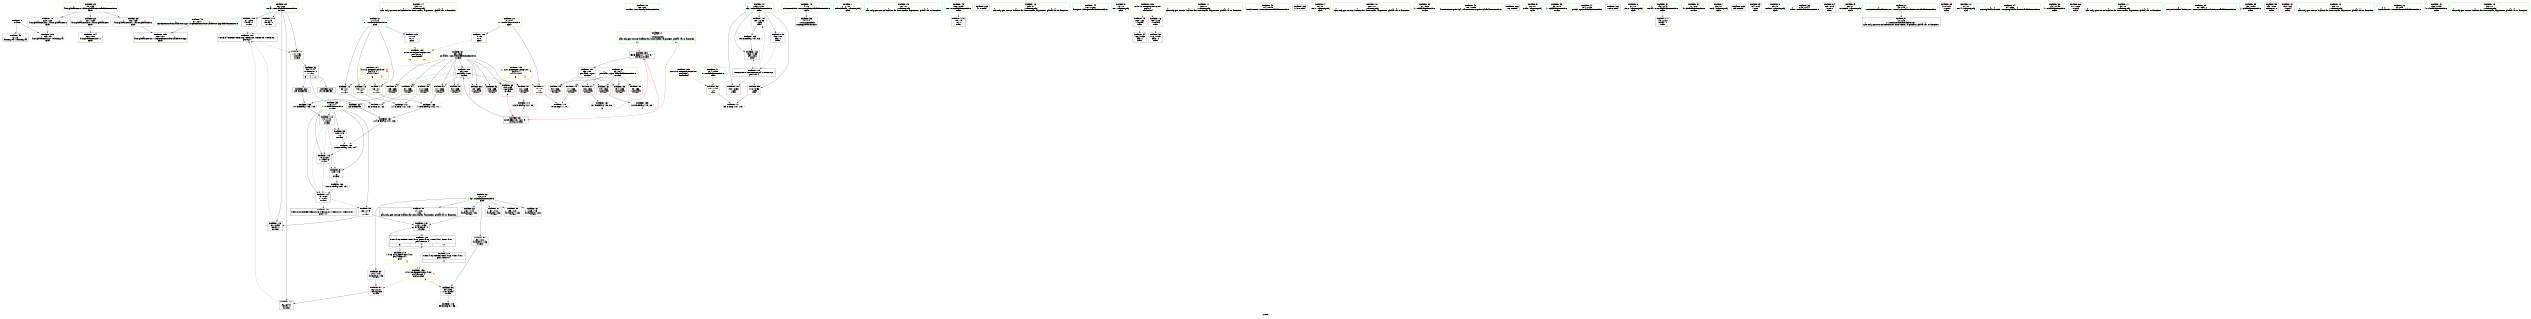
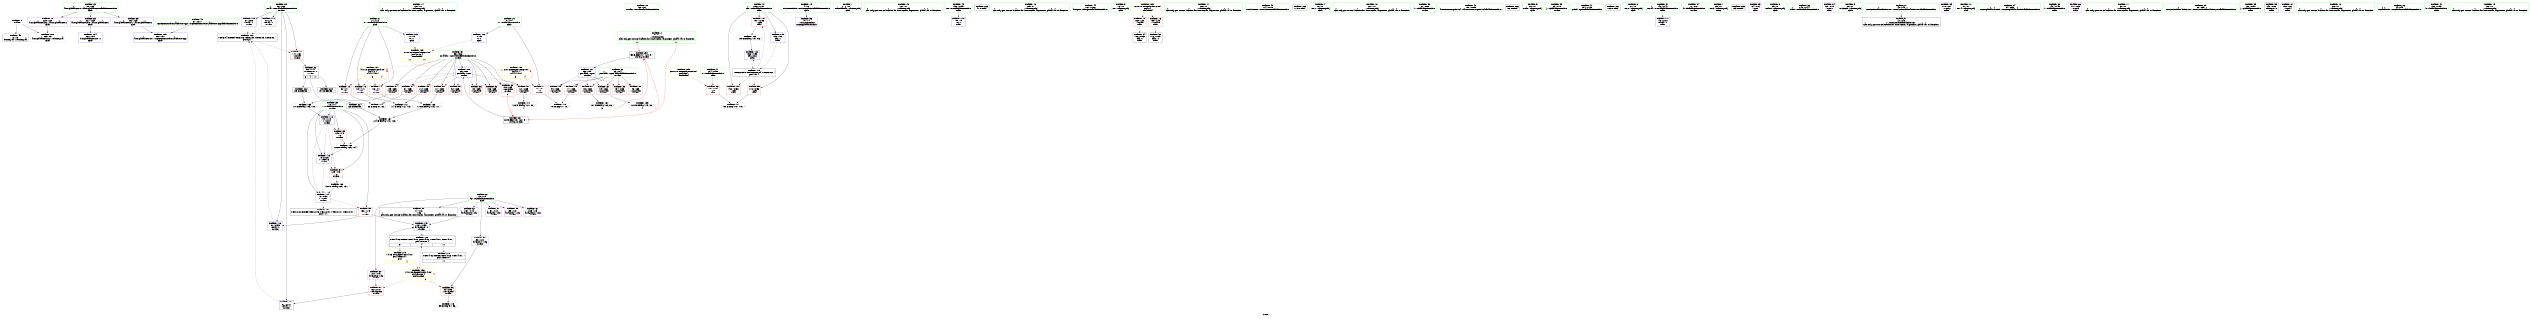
  digraph {
    label=SVFG
    node [color=green shape=record]
    edge [style=solid]
    n1 [color=grey label="{NodeID: 0\nNullPtr}"]
    n2 [color=black label="{NodeID: 49\n2\<--3\ndummyVal\<--dummyVal\n}"]
    n3 [color=blue label="{NodeID: 106\n223\<--3\nllvm.global_ctors_2\<--dummyVal\nGlob }" style=dotted]
    n4 [color=black label="{NodeID: 180\nMR_6V_4 = PHI(MR_6V_6, MR_6V_3, MR_6V_5, MR_6V_2, )\npts\{62 \}\n}"]
    n5 [color=red label="{NodeID: 77\n141\<--61\n\<--retval\n_Z1fxx\n}"]
    n6 [color=black label="{NodeID: 52\n58\<--141\n_Z1fxx_ret\<--\n_Z1fxx\n|{<s0>3|<s1>4|<s2>11}}"]
    n7 [color=black label="{NodeID: 222\n109 = PHI(58, )\n}"]
    n8 [color=black label="{NodeID: 224\n123 = PHI(58, )\n}"]
    n9 [color=black label="{NodeID: 228\n191 = PHI(58, )\n}"]
    n10 [color=red label="{NodeID: 97\n102\<--101\n\<--arrayidx8\n_Z1fxx\n}"]
    n11 [color=blue label="{NodeID: 111\n61\<--102\nretval\<--\n_Z1fxx\n}"]
    n12 [label="{NodeID: 14\n131\<--1\n\<--dummyObj\nCan only get source location for instruction, argument, global var or function.}"]
    n13 [label="{NodeID: 28\n56\<--57\n_Z1fxx\<--_Z1fxx_field_insensitive\n}"]
    n14 [label="{NodeID: 42\n156\<--157\ncas\<--cas_field_insensitive\nmain\n}"]
    n15 [color=red label="{NodeID: 99\n178\<--156\n\<--cas\nmain\n}"]
    n16 [color=red label="{NodeID: 100\n190\<--156\n\<--cas\nmain\n}"]
    n17 [color=red label="{NodeID: 101\n197\<--156\n\<--cas\nmain\n}"]
    n18 [color=blue label="{NodeID: 119\n156\<--86\ncas\<--\nmain\n}"]
    n19 [color=blue label="{NodeID: 120\n156\<--198\ncas\<--inc\nmain\n}"]
    n20 [color=grey label="{NodeID: 171\n180 = cmp(178, 179, )\n}"]
    n21 [color=grey label="{NodeID: 163\n198 = Binary(197, 86, )\n}"]
    n22 [color=black label="{NodeID: 179\nMR_22V_3 = PHI(MR_22V_4, MR_22V_2, )\npts\{157 \}\n}"]
    n23 [color=grey label="{NodeID: 165\n110 = Binary(105, 109, )\n}"]
    n24 [color=blue label="{NodeID: 112\n73\<--110\nr\<--mul\n_Z1fxx\n}"]
    n25 [color=blue label="{NodeID: 113\n73\<--126\nr\<--add16\n_Z1fxx\n}"]
    n26 [color=red label="{NodeID: 93\n125\<--73\n\<--r\n_Z1fxx\n}"]
    n27 [color=red label="{NodeID: 94\n129\<--73\n\<--r\n_Z1fxx\n}"]
    n28 [color=blue label="{NodeID: 114\n73\<--130\nr\<--rem\n_Z1fxx\n}"]
    n29 [color=purple label="{NodeID: 56\n40\<--4\n\<--_ZStL8__ioinit\n__cxx_global_var_init\n}"]
    n30 [color=purple label="{NodeID: 70\n223\<--29\nllvm.global_ctors_2\<--llvm.global_ctors\nGlob }"]
    n31 [color=grey label="{NodeID: 167\n124 = Binary(118, 123, )\n}"]
    n32 [color=grey label="{NodeID: 168\n126 = Binary(125, 124, )\n}"]
    n33 [color=red label="{NodeID: 84\n81\<--65\n\<--cov.addr\n_Z1fxx\n}"]
    n34 [color=grey label="{NodeID: 174\n83 = cmp(81, 82, )\n}"]
    n35 [label="{NodeID: 1\n7\<--1\n__dso_handle\<--dummyObj\nGlob }"]
    n36 [color=black label="{NodeID: 181\nMR_12V_2 = PHI(MR_12V_6, MR_12V_1, MR_12V_1, MR_12V_1, )\npts\{74 \}\n}"]
    n37 [color=red label="{NodeID: 98\n179\<--154\n\<--T\nmain\n}"]
    n38 [label="{NodeID: 15\n161\<--1\n\<--dummyObj\nCan only get source location for instruction, argument, global var or function.}"]
    n39 [color=grey label="{NodeID: 162\n130 = Binary(129, 131, )\n}"]
    n40 [color=red label="{NodeID: 95\n133\<--73\n\<--r\n_Z1fxx\n}"]
    n41 [color=blue label="{NodeID: 116\n61\<--133\nretval\<--\n_Z1fxx\n}"]
    n42 [color=blue label="{NodeID: 115\n137\<--133\narrayidx19\<--\n_Z1fxx\n}"]
    n43 [label="{NodeID: 29\n61\<--62\nretval\<--retval_field_insensitive\n_Z1fxx\n}"]
    n44 [color=blue label="{NodeID: 109\n61\<--86\nretval\<--\n_Z1fxx\n}"]
    n45 [color=blue label="{NodeID: 110\n61\<--9\nretval\<--\n_Z1fxx\n}"]
    n46 [label="{NodeID: 43\n158\<--159\nret\<--ret_field_insensitive\nmain\n}"]
    n47 [color=blue label="{NodeID: 118\n158\<--9\nret\<--\nmain\n}"]
    n48 [color=black label="{NodeID: 223\n41 = PHI()\n}"]
    n49 [color=purple label="{NodeID: 57\n91\<--13\narrayidx\<--dp\n_Z1fxx\n}"]
    n50 [color=red label="{NodeID: 71\n78\<--8\n\<--n\n_Z1fxx\n}"]
    n51 [color=grey label="{NodeID: 175\n79 = cmp(77, 78, )\n}"]
    n52 [color=red label="{NodeID: 85\n92\<--65\n\<--cov.addr\n_Z1fxx\n}"]
    n53 [label="{NodeID: 2\n9\<--1\n\<--dummyObj\nCan only get source location for instruction, argument, global var or function.|{<s0>11|<s1>11}}"]
    n54 [color=black label="{NodeID: 230\n59 = PHI(107, 120, 9, )\n0th arg _Z1fxx }"]
    n55 [color=black label="{NodeID: 231\n60 = PHI(108, 122, 9, )\n1st arg _Z1fxx }"]
    n56 [color=blue label="{NodeID: 107\n63\<--59\npos.addr\<--pos\n_Z1fxx\n}"]
    n57 [color=blue label="{NodeID: 108\n65\<--60\ncov.addr\<--cov\n_Z1fxx\n}"]
    n58 [color=red label="{NodeID: 78\n77\<--63\n\<--pos.addr\n_Z1fxx\n}"]
    n59 [color=red label="{NodeID: 79\n90\<--63\n\<--pos.addr\n_Z1fxx\n}"]
    n60 [color=red label="{NodeID: 80\n98\<--63\n\<--pos.addr\n_Z1fxx\n}"]
    n61 [color=red label="{NodeID: 81\n106\<--63\n\<--pos.addr\n_Z1fxx\n}"]
    n62 [color=red label="{NodeID: 82\n119\<--63\n\<--pos.addr\n_Z1fxx\n}"]
    n63 [color=red label="{NodeID: 83\n134\<--63\n\<--pos.addr\n_Z1fxx\n}"]
    n64 [color=red label="{NodeID: 86\n100\<--65\n\<--cov.addr\n_Z1fxx\n}"]
    n65 [color=red label="{NodeID: 87\n105\<--65\n\<--cov.addr\n_Z1fxx\n}"]
    n66 [color=red label="{NodeID: 88\n108\<--65\n\<--cov.addr\n_Z1fxx\n|{<s0>3}}"]
    n67 [color=red label="{NodeID: 89\n112\<--65\n\<--cov.addr\n_Z1fxx\n}"]
    n68 [color=red label="{NodeID: 90\n117\<--65\n\<--cov.addr\n_Z1fxx\n}"]
    n69 [color=red label="{NodeID: 91\n121\<--65\n\<--cov.addr\n_Z1fxx\n}"]
    n70 [color=red label="{NodeID: 92\n136\<--65\n\<--cov.addr\n_Z1fxx\n}"]
    n71 [color=black label="{NodeID: 182\nMR_14V_2 = PHI(MR_14V_6, MR_14V_1, MR_14V_1, MR_14V_1, )\npts\{150000 \}\n|{<s0>3|<s1>4|<s2>11}}"]
    n72 [color=yellow label="{NodeID: 219\n14V_3 = CSCHI(MR_14V_1)\npts\{150000 \}\nCS[]|{|<s1>4}}" style=double]
    n73 [color=black label="{NodeID: 178\nMR_14V_2 = PHI(MR_14V_3, MR_14V_1, )\npts\{150000 \}\n|{<s0>11}}"]
    n74 [color=yellow label="{NodeID: 196\n14V_1 = ENCHI(MR_14V_0)\npts\{150000 \}\nFun[_Z1fxx]|{|<s3>3}}" style=double]
    n75 [color=red label="{NodeID: 96\n94\<--93\n\<--arrayidx4\n_Z1fxx\n}"]
    n76 [label="{NodeID: 16\n185\<--1\n\<--dummyObj\nCan only get source location for instruction, argument, global var or function.}"]
    n77 [color=grey label="{NodeID: 173\n95 = cmp(94, 96, )\n}"]
    n78 [label="{NodeID: 30\n63\<--64\npos.addr\<--pos.addr_field_insensitive\n_Z1fxx\n}"]
    n79 [color=grey label="{NodeID: 164\n107 = Binary(106, 86, )\n|{<s0>3}}"]
    n80 [color=grey label="{NodeID: 169\n120 = Binary(119, 86, )\n|{<s0>4}}"]
    n81 [label="{NodeID: 44\n167\<--168\nfreopen\<--freopen_field_insensitive\n}"]
    n82 [color=purple label="{NodeID: 58\n93\<--13\narrayidx4\<--dp\n_Z1fxx\n}"]
    n83 [color=red label="{NodeID: 72\n82\<--11\n\<--m\n_Z1fxx\n}"]
    n84 [label="{NodeID: 3\n16\<--1\n.str\<--dummyObj\nGlob }"]
    n85 [color=yellow label="{NodeID: 183\n16V_1 = ENCHI(MR_16V_0)\npts\{1 \}\nFun[main]}" style=double]
    n86 [color=red label="{NodeID: 75\n163\<--20\n\<--stdin\nmain\n}"]
    n87 [color=red label="{NodeID: 76\n169\<--25\n\<--stdout\nmain\n}"]
    n88 [color=black label="{NodeID: 54\n166\<--163\ncall\<--\nmain\n}"]
    n89 [color=black label="{NodeID: 55\n172\<--169\ncall1\<--\nmain\n}"]
    n90 [label="{NodeID: 17\n186\<--1\n\<--dummyObj\nCan only get source location for instruction, argument, global var or function.}"]
    n91 [label="{NodeID: 31\n65\<--66\ncov.addr\<--cov.addr_field_insensitive\n_Z1fxx\n}"]
    n92 [color=grey label="{NodeID: 172\n114 = cmp(112, 113, )\n}"]
    n93 [color=grey label="{NodeID: 166\n118 = Binary(116, 117, )\n}"]
    n94 [color=grey label="{NodeID: 170\n122 = Binary(121, 86, )\n|{<s0>4}}"]
    n95 [label="{NodeID: 45\n174\<--175\n_ZNSirsERx\<--_ZNSirsERx_field_insensitive\n}"]
    n96 [color=black label="{NodeID: 225\n173 = PHI()\n}"]
    n97 [color=purple label="{NodeID: 59\n99\<--13\narrayidx7\<--dp\n_Z1fxx\n}"]
    n98 [color=red label="{NodeID: 73\n113\<--11\n\<--m\n_Z1fxx\n}"]
    n99 [label="{NodeID: 4\n18\<--1\n.str.1\<--dummyObj\nGlob }"]
    n100 [label="{NodeID: 18\n187\<--1\n\<--dummyObj\nCan only get source location for instruction, argument, global var or function.}"]
    n101 [label="{NodeID: 32\n67\<--68\ni\<--i_field_insensitive\n_Z1fxx\n}"]
    n102 [label="{NodeID: 46\n188\<--189\nllvm.memset.p0i8.i64\<--llvm.memset.p0i8.i64_field_insensitive\n}"]
    n103 [color=black label="{NodeID: 226\n182 = PHI()\n}"]
    n104 [color=purple label="{NodeID: 60\n101\<--13\narrayidx8\<--dp\n_Z1fxx\n}"]
    n105 [color=red label="{NodeID: 74\n116\<--11\n\<--m\n_Z1fxx\n}"]
    n106 [label="{NodeID: 5\n20\<--1\nstdin\<--dummyObj\nGlob }"]
    n107 [color=yellow label="{NodeID: 185\n20V_1 = ENCHI(MR_20V_0)\npts\{155 \}\nFun[main]}" style=double]
    n108 [color=blue label="{NodeID: 102\n8\<--9\nn\<--\nGlob }"]
    n109 [color=yellow label="{NodeID: 189\n27V_1 = ENCHI(MR_27V_0)\npts\{10 12 \}\nFun[main]|{<s0>11|<s1>11}}" style=double]
    n110 [color=yellow label="{NodeID: 190\n2V_1 = ENCHI(MR_2V_0)\npts\{10 \}\nFun[_Z1fxx]|{|<s1>3|<s2>4}}" style=double]
    n111 [color=yellow label="{NodeID: 191\n4V_1 = ENCHI(MR_4V_0)\npts\{12 \}\nFun[_Z1fxx]|{|<s3>3|<s4>4}}" style=double]
    n112 [label="{NodeID: 19\n4\<--6\n_ZStL8__ioinit\<--_ZStL8__ioinit_field_insensitive\nGlob }"]
    n113 [label="{NodeID: 33\n69\<--70\nj\<--j_field_insensitive\n_Z1fxx\n}"]
    n114 [label="{NodeID: 47\n194\<--195\nprintf\<--printf_field_insensitive\n}"]
    n115 [color=black label="{NodeID: 227\n183 = PHI()\n}"]
    n116 [color=purple label="{NodeID: 61\n135\<--13\narrayidx18\<--dp\n_Z1fxx\n}"]
    n117 [label="{NodeID: 6\n21\<--1\n.str.2\<--dummyObj\nGlob }"]
    n118 [color=blue label="{NodeID: 103\n11\<--9\nm\<--\nGlob }"]
    n119 [label="{NodeID: 20\n8\<--10\nn\<--n_field_insensitive\nGlob }"]
    n120 [color=blue label="{NodeID: 117\n146\<--161\nretval\<--\nmain\n}"]
    n121 [label="{NodeID: 34\n71\<--72\nk\<--k_field_insensitive\n_Z1fxx\n}"]
    n122 [label="{NodeID: 48\n31\<--217\n_GLOBAL__sub_I_Sakib_0_0.cpp\<--_GLOBAL__sub_I_Sakib_0_0.cpp_field_insensitive\n}"]
    n123 [color=blue label="{NodeID: 105\n222\<--31\nllvm.global_ctors_1\<--_GLOBAL__sub_I_Sakib_0_0.cpp\nGlob }"]
    n124 [color=purple label="{NodeID: 62\n137\<--13\narrayidx19\<--dp\n_Z1fxx\n}"]
-   n125 [label="{NodeID: 7\n23\<--1\n.str.3\<--dummyObj\nGlob }"]
+   n125 [label="{NodeID: 7\n23\<--1\n.str.3\<--dummyObj\nInitC }"]
    n126 [color=blue label="{NodeID: 104\n221\<--30\nllvm.global_ctors_0\<--\nGlob }"]
    n127 [label="{NodeID: 21\n11\<--12\nm\<--m_field_insensitive\nGlob }"]
    n128 [label="{NodeID: 35\n73\<--74\nr\<--r_field_insensitive\n_Z1fxx\n}"]
    n129 [color=black label="{NodeID: 229\n193 = PHI()\n}"]
    n130 [color=purple label="{NodeID: 63\n164\<--16\n\<--.str\nmain\n}"]
    n131 [label="{NodeID: 8\n25\<--1\nstdout\<--dummyObj\nGlob }"]
    n132 [label="{NodeID: 22\n13\<--15\ndp\<--dp_field_insensitive\nGlob }"]
    n133 [color=black label="{NodeID: 50\n14\<--13\n\<--dp\nCan only get source location for instruction, argument, global var or function.}"]
    n134 [label="{NodeID: 36\n143\<--144\nmain\<--main_field_insensitive\n}"]
    n135 [color=purple label="{NodeID: 64\n165\<--18\n\<--.str.1\nmain\n}"]
    n136 [label="{NodeID: 9\n26\<--1\n_ZSt3cin\<--dummyObj\nGlob }"]
    n137 [label="{NodeID: 23\n29\<--33\nllvm.global_ctors\<--llvm.global_ctors_field_insensitive\nGlob }"]
    n138 [color=purple label="{NodeID: 68\n221\<--29\nllvm.global_ctors_0\<--llvm.global_ctors\nGlob }"]
    n139 [color=purple label="{NodeID: 69\n222\<--29\nllvm.global_ctors_1\<--llvm.global_ctors\nGlob }"]
    n140 [label="{NodeID: 37\n146\<--147\nretval\<--retval_field_insensitive\nmain\n}"]
    n141 [color=black label="{NodeID: 51\n42\<--43\n\<--_ZNSt8ios_base4InitD1Ev\nCan only get source location for instruction, argument, global var or function.}"]
    n142 [color=purple label="{NodeID: 65\n170\<--21\n\<--.str.2\nmain\n}"]
    n143 [label="{NodeID: 10\n27\<--1\n.str.4\<--dummyObj\nGlob }"]
    n144 [label="{NodeID: 24\n34\<--35\n__cxx_global_var_init\<--__cxx_global_var_init_field_insensitive\n}"]
    n145 [label="{NodeID: 38\n148\<--149\ni\<--i_field_insensitive\nmain\n}"]
    n146 [color=purple label="{NodeID: 66\n171\<--23\n\<--.str.3\nmain\n}"]
    n147 [label="{NodeID: 11\n30\<--1\n\<--dummyObj\nCan only get source location for instruction, argument, global var or function.}"]
    n148 [label="{NodeID: 25\n38\<--39\n_ZNSt8ios_base4InitC1Ev\<--_ZNSt8ios_base4InitC1Ev_field_insensitive\n}"]
    n149 [label="{NodeID: 39\n150\<--151\nj\<--j_field_insensitive\nmain\n}"]
    n150 [color=black label="{NodeID: 53\n145\<--161\nmain_ret\<--\nmain\n}"]
    n151 [color=purple label="{NodeID: 67\n192\<--27\n\<--.str.4\nmain\n}"]
    n152 [label="{NodeID: 12\n86\<--1\n\<--dummyObj\nCan only get source location for instruction, argument, global var or function.}"]
    n153 [label="{NodeID: 26\n44\<--45\n__cxa_atexit\<--__cxa_atexit_field_insensitive\n}"]
    n154 [label="{NodeID: 40\n152\<--153\nk\<--k_field_insensitive\nmain\n}"]
    n155 [label="{NodeID: 13\n96\<--1\n\<--dummyObj\nCan only get source location for instruction, argument, global var or function.}"]
    n156 [label="{NodeID: 27\n43\<--49\n_ZNSt8ios_base4InitD1Ev\<--_ZNSt8ios_base4InitD1Ev_field_insensitive\n}"]
    n157 [label="{NodeID: 41\n154\<--155\nT\<--T_field_insensitive\nmain\n}"]
    n1 -> n2
    n1 -> n3
    n4 -> n5 [style=dashed]
    n5 -> n6
    n6 -> n7 [color=blue tailport=s0]
    n6 -> n8 [color=blue tailport=s1]
    n6 -> n9 [color=blue tailport=s2]
    n7 -> n23
    n8 -> n31
    n10 -> n11
    n11 -> n4 [style=dashed]
    n14 -> n15
    n14 -> n16
    n14 -> n17
    n14 -> n18
-   n14 -> n19
    n15 -> n20
    n17 -> n21
    n18 -> n22 [style=dashed]
    n19 -> n22 [style=dashed]
    n21 -> n19
    n22 -> n15 [style=dashed]
    n22 -> n16 [style=dashed]
    n22 -> n17 [style=dashed]
    n22 -> n19 [style=dashed]
    n23 -> n24
    n24 -> n25 [style=dashed]
    n24 -> n26 [style=dashed]
    n24 -> n27 [style=dashed]
    n24 -> n28 [style=dashed]
    n25 -> n27 [style=dashed]
    n25 -> n28 [style=dashed]
    n26 -> n32
    n27 -> n39
    n28 -> n36 [style=dashed]
    n28 -> n40 [style=dashed]
    n30 -> n3
    n31 -> n32
    n32 -> n25
    n33 -> n34
    n37 -> n20
    n39 -> n28
    n40 -> n41
    n40 -> n42
    n41 -> n4 [style=dashed]
    n42 -> n71 [style=dashed]
    n43 -> n5
    n43 -> n11
    n43 -> n41
    n43 -> n44
    n43 -> n45
    n44 -> n4 [style=dashed]
    n45 -> n4 [style=dashed]
    n46 -> n47
    n50 -> n51
    n53 -> n54 [color=red tailport=s0]
    n53 -> n55 [color=red tailport=s1]
    n54 -> n56
    n55 -> n57
    n56 -> n58 [style=dashed]
    n56 -> n59 [style=dashed]
    n56 -> n60 [style=dashed]
    n56 -> n61 [style=dashed]
    n56 -> n62 [style=dashed]
    n56 -> n63 [style=dashed]
    n57 -> n33 [style=dashed]
    n57 -> n52 [style=dashed]
    n57 -> n64 [style=dashed]
    n57 -> n65 [style=dashed]
    n57 -> n66 [style=dashed]
    n57 -> n67 [style=dashed]
    n57 -> n68 [style=dashed]
    n57 -> n69 [style=dashed]
    n57 -> n70 [style=dashed]
    n58 -> n51
    n61 -> n79
    n62 -> n80
    n65 -> n23
    n66 -> n55 [color=red tailport=s0]
    n67 -> n92
    n68 -> n93
    n69 -> n94
    n71 -> n42 [color=blue style=dashed tailport=s1]
    n71 -> n72 [color=blue style=dashed tailport=s0]
    n71 -> n73 [color=blue style=dashed tailport=s2]
    n72 -> n42 [style=dashed]
    n72 -> n74 [color=red style=dashed tailport=s1]
    n73 -> n74 [color=red style=dashed tailport=s0]
    n74 -> n10 [style=dashed]
    n74 -> n71 [style=dashed]
    n74 -> n74 [color=red style=dashed tailport=s3]
    n74 -> n75 [style=dashed]
    n75 -> n77
    n78 -> n58
    n78 -> n59
    n78 -> n60
    n78 -> n61
    n78 -> n62
    n78 -> n63
    n79 -> n54 [color=red tailport=s0]
    n80 -> n54 [color=red tailport=s0]
    n82 -> n75
    n83 -> n34
    n85 -> n86 [style=dashed]
    n85 -> n87 [style=dashed]
    n86 -> n88
    n87 -> n89
    n91 -> n33
    n91 -> n52
    n91 -> n57
    n91 -> n64
    n91 -> n65
    n91 -> n66
    n91 -> n67
    n91 -> n68
    n91 -> n69
    n91 -> n70
    n93 -> n31
    n94 -> n55 [color=red tailport=s0]
    n98 -> n92
    n104 -> n10
    n105 -> n93
    n107 -> n37 [style=dashed]
    n108 -> n109 [style=dashed]
    n109 -> n110 [color=red style=dashed tailport=s0]
    n109 -> n111 [color=red style=dashed tailport=s1]
    n110 -> n50 [style=dashed]
    n110 -> n110 [color=red style=dashed tailport=s1]
    n110 -> n110 [color=red style=dashed tailport=s2]
    n111 -> n83 [style=dashed]
    n111 -> n98 [style=dashed]
    n111 -> n105 [style=dashed]
    n111 -> n111 [color=red style=dashed tailport=s3]
    n111 -> n111 [color=red style=dashed tailport=s4]
    n112 -> n29
    n118 -> n109 [style=dashed]
    n119 -> n50
    n119 -> n108
    n122 -> n123
    n124 -> n42
    n127 -> n83
    n127 -> n98
    n127 -> n105
    n127 -> n118
    n128 -> n24
    n128 -> n25
    n128 -> n26
    n128 -> n27
    n128 -> n28
    n128 -> n40
    n132 -> n49
    n132 -> n82
    n132 -> n97
    n132 -> n104
    n132 -> n116
    n132 -> n124
    n132 -> n133
    n137 -> n30
    n137 -> n138
    n137 -> n139
    n138 -> n126
    n139 -> n123
    n140 -> n120
    n156 -> n141
    n157 -> n37
  }
